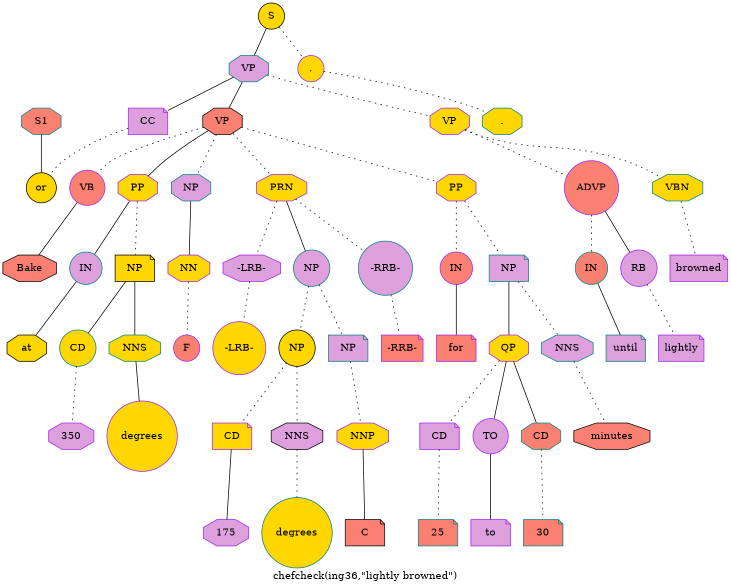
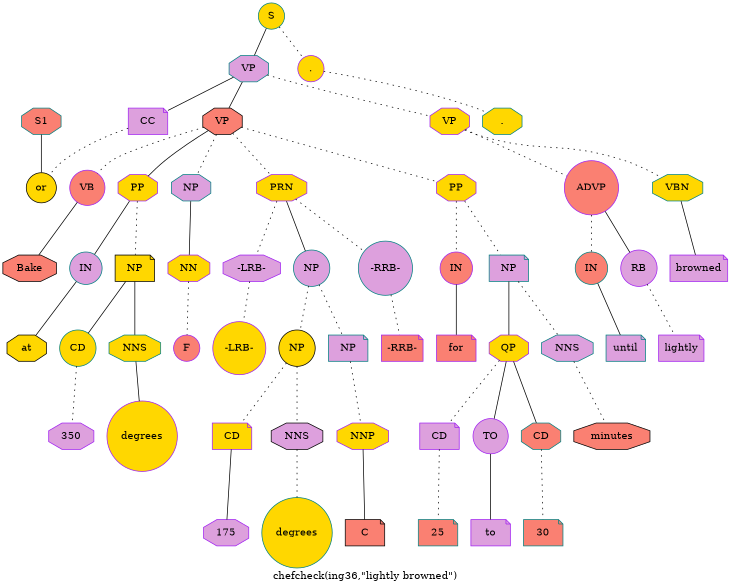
  graph {
    label="chefcheck(ing36,\"lightly browned\")"
    node [color=purple fillcolor=gold shape=octagon style=filled]
    edge [style=dotted]
    n1 [color=teal fillcolor=salmon label=S1]
    n2 [color=black label=or shape=circle]
-   n3 [color=black label=S shape=circle]
+   n3 [color=teal label=S shape=circle]
    n4 [color=teal fillcolor=plum label=VP]
    n5 [label="." shape=circle]
    n6 [color=black fillcolor=salmon label=VP]
    n7 [fillcolor=plum label=CC shape=note]
    n8 [label=VP]
    n9 [color=teal label="."]
    n10 [fillcolor=salmon label=VB shape=circle]
    n11 [label=PP]
    n12 [color=teal fillcolor=plum label=NP]
    n13 [label=PRN]
    n14 [label=PP]
    n15 [fillcolor=salmon label=ADVP shape=circle]
    n16 [color=teal label=VBN]
    n17 [color=black fillcolor=salmon label=Bake]
    n18 [color=teal fillcolor=plum label=IN shape=circle]
    n19 [color=black label=NP shape=note]
    n20 [label=NN]
    n21 [fillcolor=plum label="-LRB-"]
    n22 [color=teal fillcolor=plum label=NP shape=circle]
    n23 [color=teal fillcolor=plum label="-RRB-" shape=circle]
    n24 [fillcolor=salmon label=IN shape=circle]
    n25 [color=teal fillcolor=plum label=NP shape=note]
    n26 [color=black label=at]
    n27 [color=teal label=CD shape=circle]
    n28 [color=teal label=NNS]
    n29 [fillcolor=plum label=350]
    n30 [label=degrees shape=circle]
    n31 [fillcolor=salmon label=F shape=circle]
    n32 [label="-LRB-" shape=circle]
    n33 [color=black label=NP shape=circle]
    n34 [color=teal fillcolor=plum label=NP shape=note]
    n35 [fillcolor=salmon label="-RRB-" shape=note]
    n36 [label=CD shape=note]
    n37 [color=black fillcolor=plum label=NNS]
    n38 [label=NNP]
    n39 [fillcolor=plum label=175]
    n40 [color=teal label=degrees shape=circle]
    n41 [color=black fillcolor=salmon label=C shape=note]
    n42 [fillcolor=salmon label=for shape=note]
    n43 [label=QP]
    n44 [color=teal fillcolor=plum label=NNS]
    n45 [fillcolor=plum label=CD shape=note]
    n46 [fillcolor=plum label=TO shape=circle]
    n47 [color=teal fillcolor=salmon label=CD]
    n48 [color=black fillcolor=salmon label=minutes]
    n49 [color=teal fillcolor=salmon label=25 shape=note]
    n50 [fillcolor=plum label=to shape=note]
    n51 [color=teal fillcolor=salmon label=30 shape=note]
    n52 [color=teal fillcolor=salmon label=IN shape=circle]
    n53 [fillcolor=plum label=RB shape=circle]
    n54 [fillcolor=plum label=browned shape=note]
    n55 [color=teal fillcolor=plum label=until shape=note]
    n56 [fillcolor=plum label=lightly shape=note]
    n1 -- n2 [style=solid]
    n3 -- n4 [style=solid]
    n3 -- n5
    n4 -- n6 [style=solid]
    n4 -- n7 [style=solid]
    n4 -- n8
    n5 -- n9
    n6 -- n10
    n6 -- n11 [style=solid]
    n6 -- n12
    n6 -- n13
    n6 -- n14
    n7 -- n2
    n8 -- n15
    n8 -- n16
    n10 -- n17 [style=solid]
    n11 -- n18 [style=solid]
    n11 -- n19
    n12 -- n20 [style=solid]
    n13 -- n21
    n13 -- n22 [style=solid]
    n13 -- n23
    n14 -- n24
    n14 -- n25
    n15 -- n52
    n15 -- n53 [style=solid]
-   n16 -- n54
+   n16 -- n54 [style=solid]
    n18 -- n26 [style=solid]
    n19 -- n27 [style=solid]
    n19 -- n28 [style=solid]
    n20 -- n31
    n21 -- n32
    n22 -- n33
    n22 -- n34
    n23 -- n35
    n24 -- n42 [style=solid]
    n25 -- n43 [style=solid]
    n25 -- n44
    n27 -- n29
    n28 -- n30 [style=solid]
    n33 -- n36
    n33 -- n37
    n34 -- n38
    n36 -- n39 [style=solid]
    n37 -- n40
    n38 -- n41 [style=solid]
    n43 -- n45
    n43 -- n46 [style=solid]
    n43 -- n47 [style=solid]
    n44 -- n48
    n45 -- n49
    n46 -- n50 [style=solid]
    n47 -- n51
    n52 -- n55 [style=solid]
    n53 -- n56
  }
